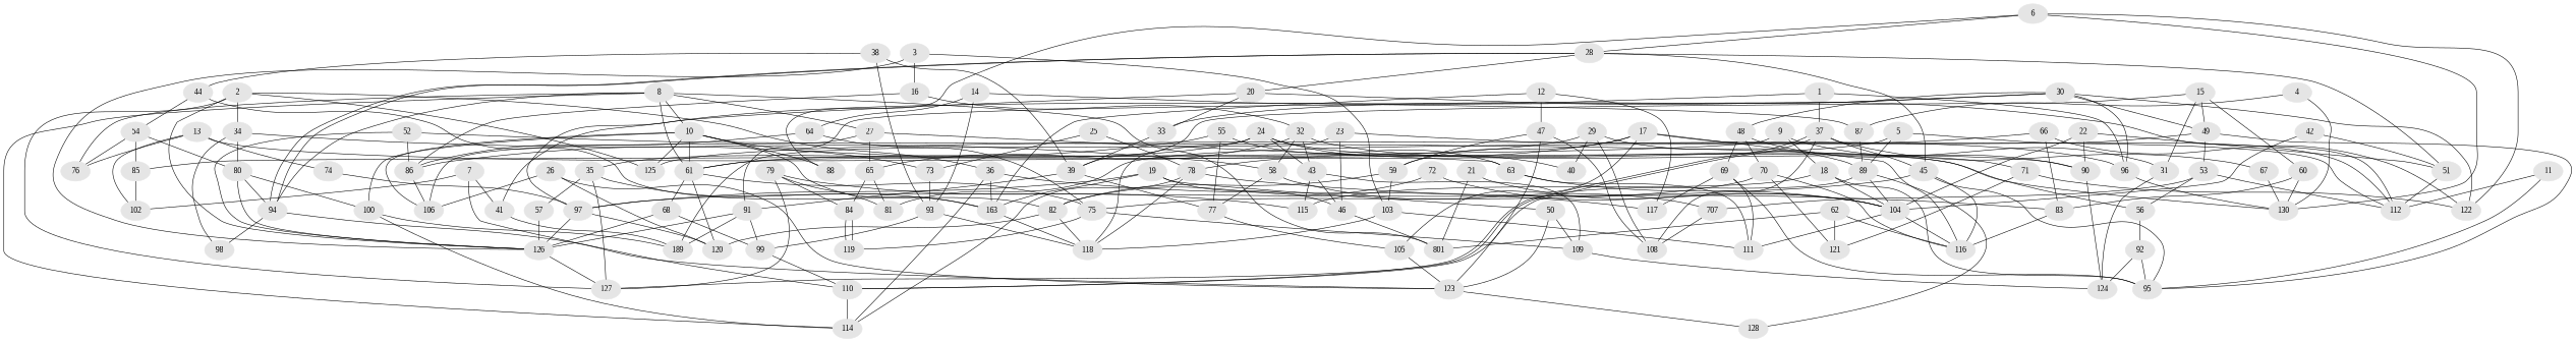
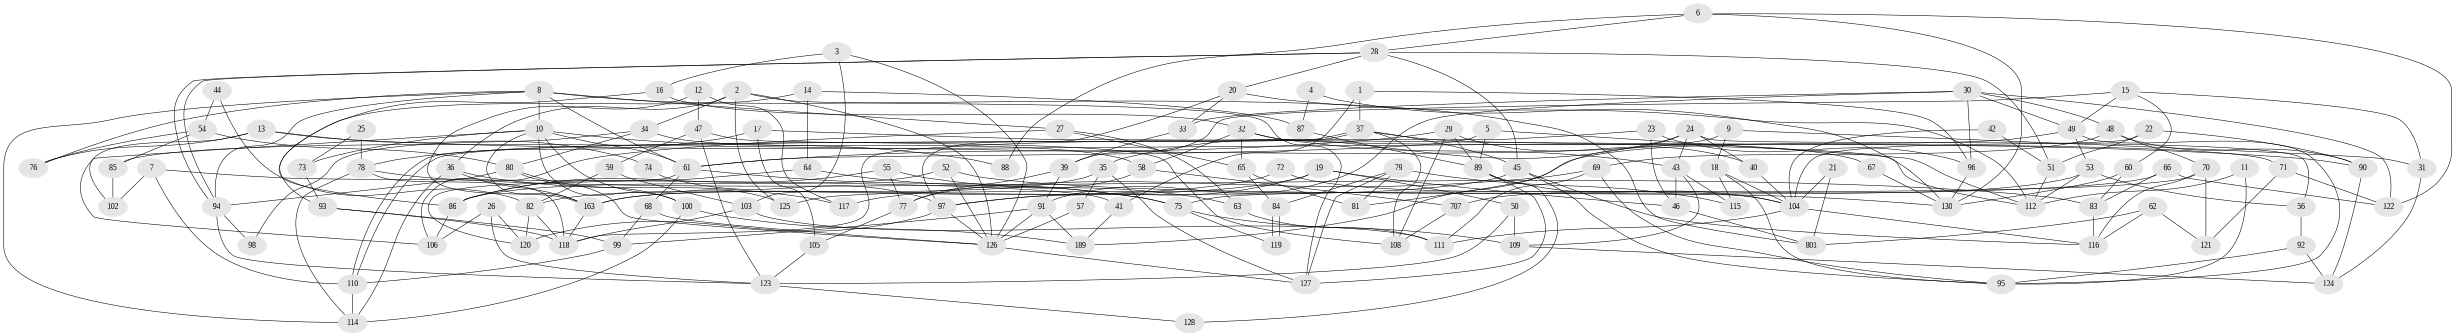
  graph {
    fontname="Liberation Serif"
    node [color=gray90 fontname="Liberation Serif" style=filled]
    edge [fontname="Liberation Serif"]
    1
    37
    41
    96
    110
    45
    108
    67
    n9 [label=189]
    130
    2
    34
    36
    125
    126
    127
    58
    80
    98
    114
    n21 [label=163]
    117
    3
    16
    103
    32
    86
    118
    111
    4
    87
    89
    5
    61
    112
    120
    68
    75
    104
    128
    6
    28
    88
    122
    20
    94
    51
    7
    102
    97
    33
    8
    10
    27
    76
    n56 [label=801]
    73
    100
    106
    63
    65
    123
    9
    18
    31
    85
    95
    115
    124
    93
    11
    12
    47
    59
    13
    74
    90
    14
    64
    99
    15
    39
    49
    60
    91
    77
    53
    81
    83
    43
    71
    17
    78
    105
    116
    82
    19
    46
    50
    109
    21
    22
    23
    24
    35
    40
    56
    57
    92
    25
    26
    84
    29
    30
    48
    69
    70
    n118 [label=707]
    121
-   38
    44
    54
    42
    52
    55
    119
    62
    66
    72
    79
    1 -- 37
    1 -- 41
    1 -- 96
    37 -- 110
    37 -- 110
    37 -- 45
    37 -- 108
    37 -- 67
    41 -- n9
    96 -- 130
    110 -- 114
    45 -- 97
    45 -- 95
    45 -- 116
    67 -- 130
    2 -- 34
    2 -- 36
    2 -- 125
    2 -- 126
    2 -- 127
    34 -- 58
    34 -- 80
    34 -- 98
    36 -- 114
    36 -- n21
    36 -- 117
    126 -- 127
    58 -- 77
    58 -- n118
    80 -- 126
    80 -- 94
    80 -- 100
    n21 -- 118
    3 -- 126
    3 -- 16
    3 -- 103
    16 -- 32
    16 -- 86
    103 -- 118
    103 -- 111
    32 -- 58
    32 -- 65
    32 -- 43
    32 -- 71
    86 -- 106
    4 -- 130
    4 -- 87
    87 -- 89
    89 -- 127
    89 -- 104
    89 -- 128
    5 -- 89
    5 -- 61
    5 -- 112
    61 -- 120
    61 -- 68
    61 -- 75
    68 -- 126
    68 -- 99
    75 -- 109
    75 -- 119
    104 -- 111
    104 -- 116
    6 -- 130
    6 -- 28
    6 -- 88
    6 -- 122
    28 -- 45
    28 -- 20
    28 -- 94
    28 -- 94
    28 -- 51
    20 -- 112
    20 -- 97
    20 -- 33
    94 -- 98
    94 -- 123
    51 -- 112
    7 -- 41
    7 -- 110
    7 -- 102
    97 -- 126
    97 -- 120
    33 -- 39
    8 -- 114
    8 -- 61
    8 -- 94
    8 -- 10
    8 -- 27
    8 -- 76
    8 -- n56
    10 -- 125
    10 -- n21
    10 -- 61
    10 -- 88
    10 -- 73
    10 -- 100
    10 -- 106
    27 -- 106
    27 -- 63
    27 -- 65
    73 -- 93
    100 -- n9
    100 -- 114
    63 -- 111
-   63 -- 104
+   40 -- 104
    65 -- 81
    65 -- 84
    123 -- 128
    9 -- 18
    9 -- 31
    9 -- 85
    18 -- 104
    18 -- 95
    18 -- 115
    31 -- 124
    85 -- 102
    93 -- 118
    93 -- 99
    11 -- 112
    11 -- 95
    12 -- n21
    12 -- 117
    12 -- 47
    47 -- 108
    47 -- 123
    47 -- 59
    59 -- 103
    59 -- 82
    13 -- 102
    13 -- 76
    13 -- 74
    13 -- 90
    74 -- 97
    90 -- 124
    14 -- 87
    14 -- 93
    14 -- 64
    64 -- 86
    64 -- 75
    99 -- 110
    15 -- 31
    15 -- 39
    15 -- 49
    15 -- 60
    39 -- 91
    39 -- 77
    49 -- 95
    49 -- 53
    49 -- 81
    60 -- 130
    60 -- 83
    91 -- n9
    91 -- 126
    91 -- 99
    77 -- 105
    53 -- 112
    53 -- 56
    53 -- n118
    83 -- 116
    43 -- 115
    43 -- 46
    43 -- 109
    71 -- 122
    71 -- 121
    17 -- 112
-   17 -- 59
    17 -- 78
    17 -- 105
-   17 -- 116
    78 -- 114
    78 -- 118
    78 -- 83
    105 -- 123
    82 -- 118
    82 -- 120
    19 -- n21
    19 -- 97
    19 -- 46
    19 -- 50
    46 -- n56
    50 -- 123
    50 -- 109
    109 -- 124
    21 -- 104
    21 -- n56
    22 -- 104
    22 -- 51
    22 -- 90
    23 -- 96
    23 -- 118
    23 -- 46
    24 -- n9
    24 -- 43
    24 -- 35
    24 -- 40
    24 -- 56
    35 -- 127
    35 -- n21
    35 -- 57
    56 -- 92
    57 -- 126
    92 -- 95
    92 -- 124
    25 -- 73
    25 -- 78
    26 -- 120
    26 -- 106
    26 -- 123
    84 -- 119
    84 -- 119
    29 -- 108
    29 -- 89
    29 -- 61
    29 -- 40
    30 -- 96
    30 -- 122
    30 -- 33
    30 -- 49
    30 -- 91
    30 -- 48
    48 -- 90
    48 -- 69
    48 -- 70
    69 -- 117
    69 -- 111
    69 -- 95
    70 -- 75
    70 -- 116
    70 -- 121
    n118 -- 108
-   38 -- 93
-   38 -- 39
-   38 -- 44
    44 -- 82
    44 -- 54
    54 -- 80
    54 -- 76
    54 -- 85
    42 -- 104
    42 -- 51
    52 -- 130
    52 -- 126
    52 -- 86
    55 -- 86
    55 -- 63
    55 -- 77
    62 -- n56
    62 -- 116
    62 -- 121
    66 -- 125
    66 -- 122
    66 -- 83
    72 -- 104
    72 -- 82
    79 -- 127
    79 -- 115
    79 -- 81
    79 -- 84
  }
